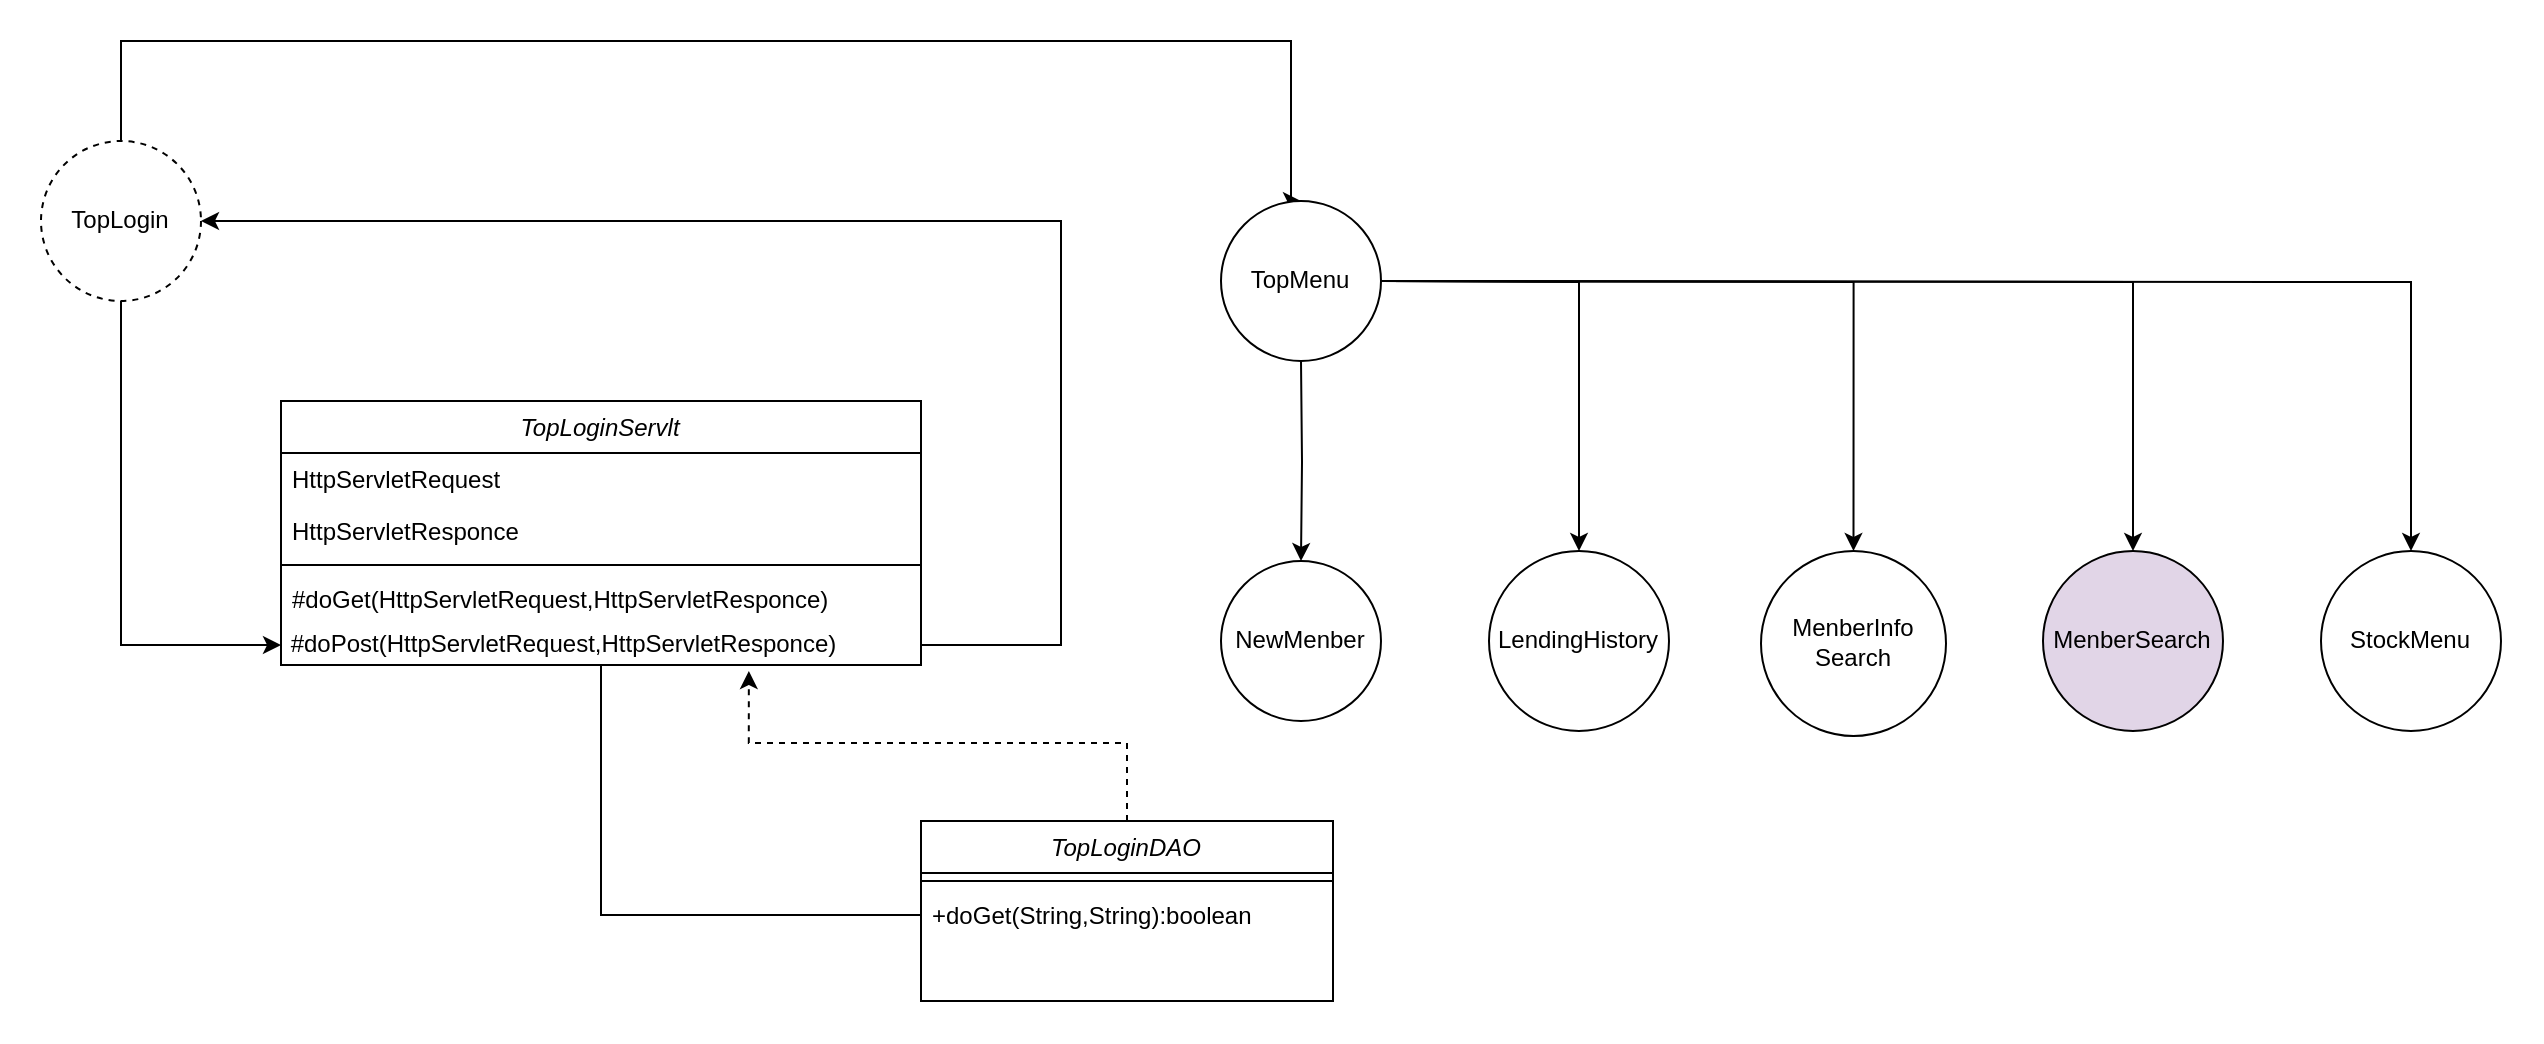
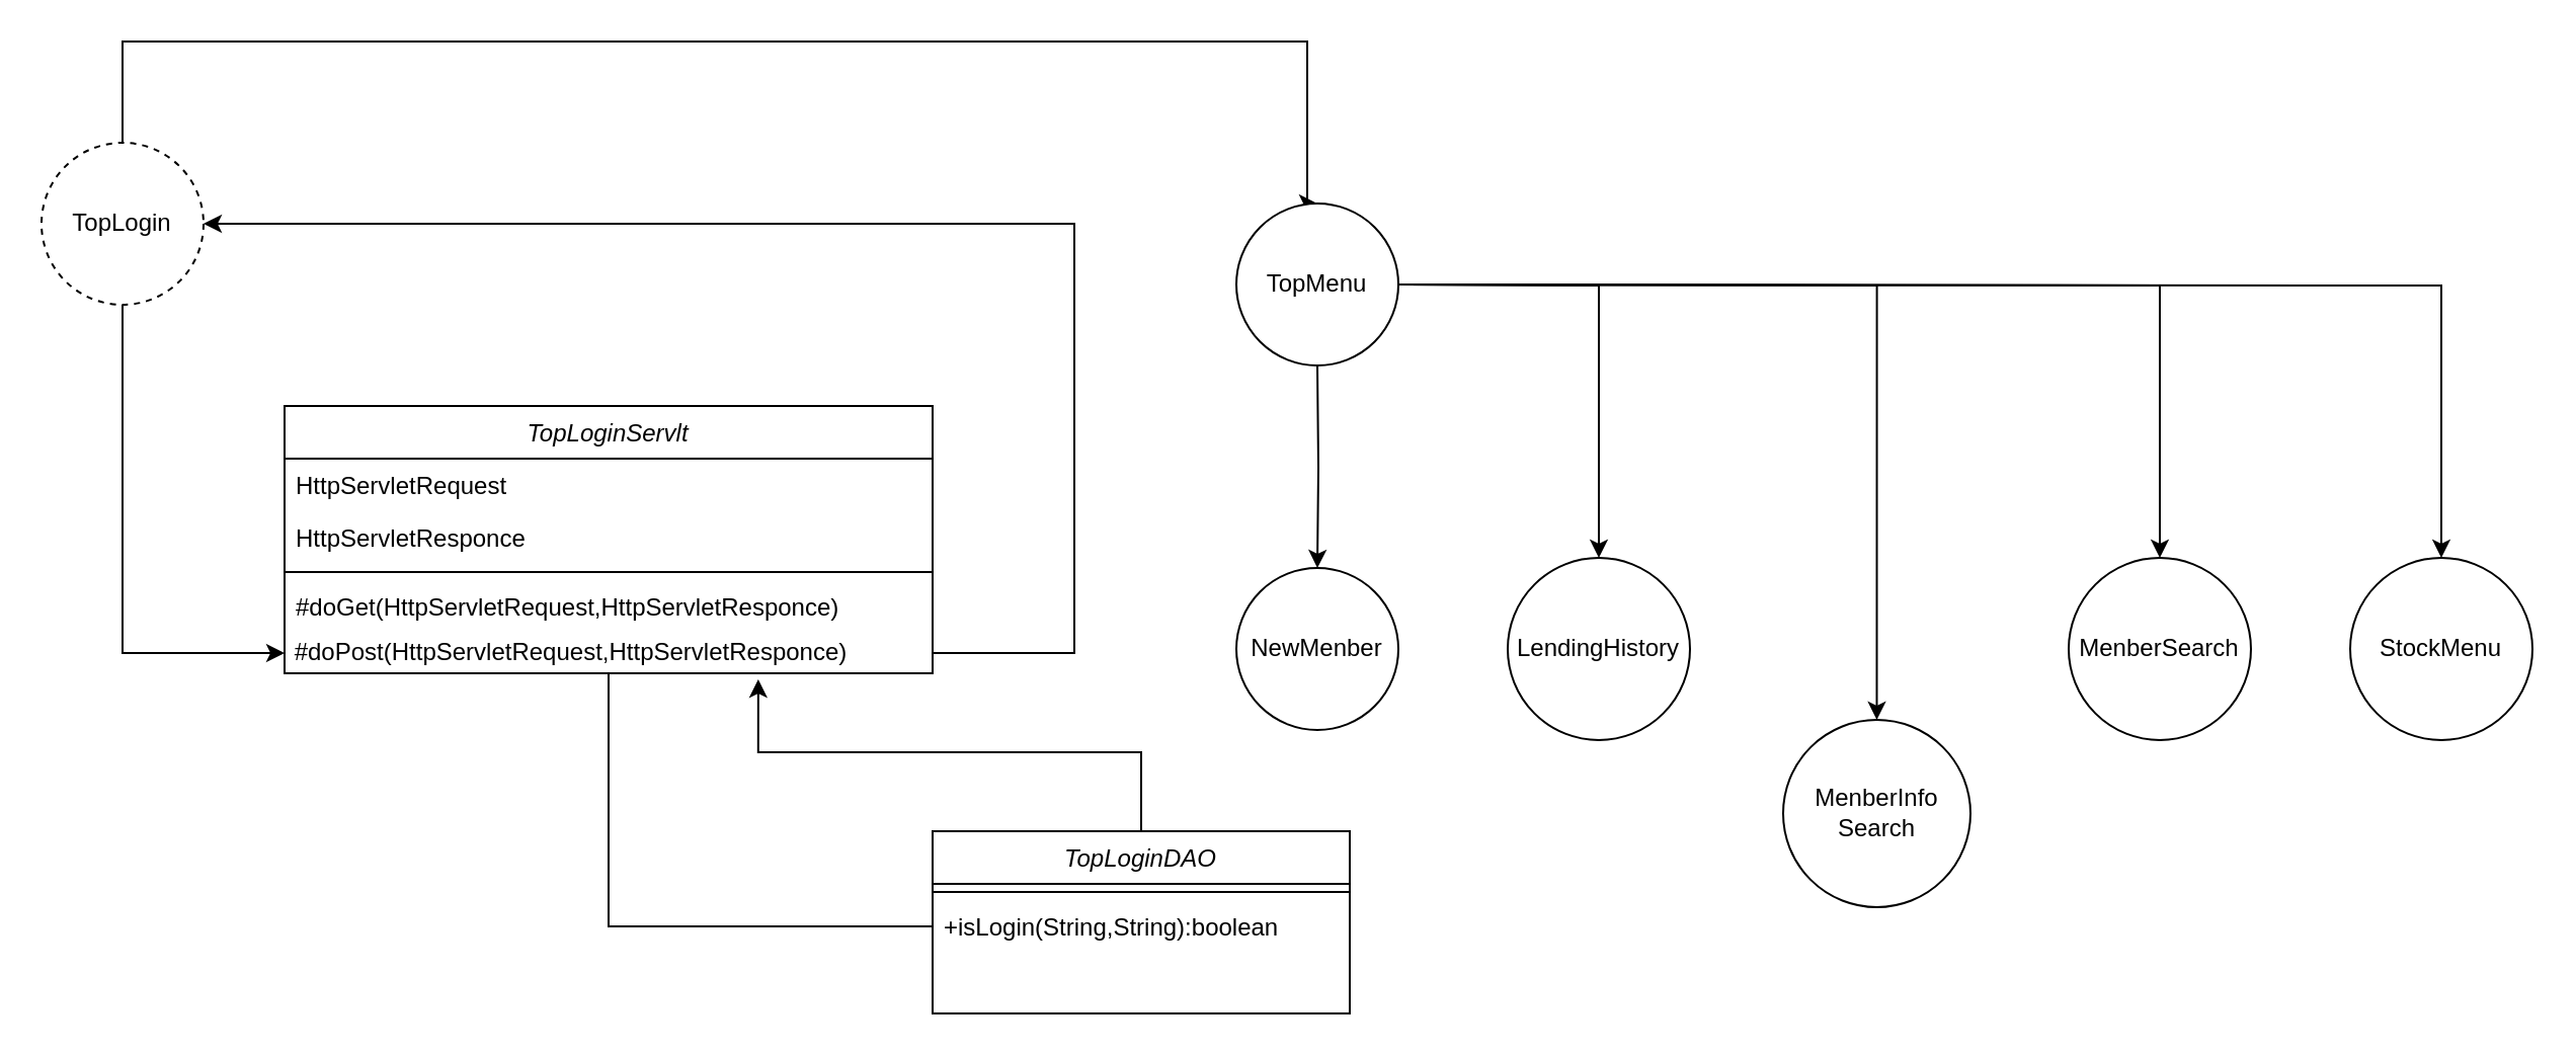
  <mxCell id="0" />
  <mxCell id="1" parent="0" />
  <mxCell id="2" value="TopLoginServlt" style="swimlane;fontStyle=2;align=center;verticalAlign=top;childLayout=stackLayout;horizontal=1;startSize=26;horizontalStack=0;resizeParent=1;resizeLast=0;collapsible=1;marginBottom=0;rounded=0;shadow=0;strokeWidth=1;" parent="1" vertex="1"><mxGeometry x="140" y="200" width="320" height="132" as="geometry"><mxRectangle x="230" y="140" width="160" height="26" as="alternateBounds" /></mxGeometry></mxCell>
  <mxCell id="3" value="HttpServletRequest" style="text;align=left;verticalAlign=top;spacingLeft=4;spacingRight=4;overflow=hidden;rotatable=0;points=[[0,0.5],[1,0.5]];portConstraint=eastwest;" parent="2" vertex="1"><mxGeometry y="26" width="320" height="26" as="geometry" /></mxCell>
  <mxCell id="4" value="HttpServletResponce" style="text;align=left;verticalAlign=top;spacingLeft=4;spacingRight=4;overflow=hidden;rotatable=0;points=[[0,0.5],[1,0.5]];portConstraint=eastwest;rounded=0;shadow=0;html=0;" parent="2" vertex="1"><mxGeometry y="52" width="320" height="26" as="geometry" /></mxCell>
  <mxCell id="5" value="" style="line;html=1;strokeWidth=1;align=left;verticalAlign=middle;spacingTop=-1;spacingLeft=3;spacingRight=3;rotatable=0;labelPosition=right;points=[];portConstraint=eastwest;" parent="2" vertex="1"><mxGeometry y="78" width="320" height="8" as="geometry" /></mxCell>
  <mxCell id="6" value="#doGet(HttpServletRequest,HttpServletResponce)" style="text;align=left;verticalAlign=top;spacingLeft=4;spacingRight=4;overflow=hidden;rotatable=0;points=[[0,0.5],[1,0.5]];portConstraint=eastwest;" parent="2" vertex="1"><mxGeometry y="86" width="320" height="26" as="geometry" /></mxCell>
  <mxCell id="7" value="&amp;nbsp;#doPost(HttpServletRequest,HttpServletResponce)" style="text;html=1;align=left;verticalAlign=middle;resizable=0;points=[];autosize=1;strokeColor=none;fillColor=none;" parent="2" vertex="1"><mxGeometry y="112" width="320" height="20" as="geometry" /></mxCell>
  <mxCell id="8" style="edgeStyle=orthogonalEdgeStyle;rounded=0;orthogonalLoop=1;jettySize=auto;html=1;exitX=0.5;exitY=1;exitDx=0;exitDy=0;entryX=0;entryY=0.5;entryDx=0;entryDy=0;entryPerimeter=0;" parent="1" source="10" target="7" edge="1"><mxGeometry relative="1" as="geometry" /></mxCell>
  <mxCell id="9" style="edgeStyle=orthogonalEdgeStyle;rounded=0;orthogonalLoop=1;jettySize=auto;html=1;exitX=0.5;exitY=0;exitDx=0;exitDy=0;entryX=0.5;entryY=0;entryDx=0;entryDy=0;" parent="1" source="10" target="17" edge="1"><mxGeometry relative="1" as="geometry"><mxPoint x="645" y="20" as="targetPoint" /><Array as="points"><mxPoint x="60" y="20" /><mxPoint x="645" y="20" /><mxPoint x="645" y="100" /></Array></mxGeometry></mxCell>
  <mxCell id="10" value="TopLogin" style="ellipse;whiteSpace=wrap;html=1;aspect=fixed;dashed=1;" parent="1" vertex="1"><mxGeometry x="20" y="70" width="80" height="80" as="geometry" /></mxCell>
- <mxCell id="11" style="edgeStyle=orthogonalEdgeStyle;rounded=0;orthogonalLoop=1;jettySize=auto;html=1;entryX=0.731;entryY=1.15;entryDx=0;entryDy=0;entryPerimeter=0;dashed=1;" parent="1" source="12" target="7" edge="1"><mxGeometry relative="1" as="geometry" /></mxCell>
+ <mxCell id="11" style="edgeStyle=orthogonalEdgeStyle;rounded=0;orthogonalLoop=1;jettySize=auto;html=1;entryX=0.731;entryY=1.15;entryDx=0;entryDy=0;entryPerimeter=0;" parent="1" source="12" target="7" edge="1"><mxGeometry relative="1" as="geometry" /></mxCell>
  <mxCell id="12" value="TopLoginDAO" style="swimlane;fontStyle=2;align=center;verticalAlign=top;childLayout=stackLayout;horizontal=1;startSize=26;horizontalStack=0;resizeParent=1;resizeLast=0;collapsible=1;marginBottom=0;rounded=0;shadow=0;strokeWidth=1;" parent="1" vertex="1"><mxGeometry x="460" y="410" width="206" height="90" as="geometry"><mxRectangle x="230" y="140" width="160" height="26" as="alternateBounds" /></mxGeometry></mxCell>
  <mxCell id="13" value="" style="line;html=1;strokeWidth=1;align=left;verticalAlign=middle;spacingTop=-1;spacingLeft=3;spacingRight=3;rotatable=0;labelPosition=right;points=[];portConstraint=eastwest;" parent="12" vertex="1"><mxGeometry y="26" width="206" height="8" as="geometry" /></mxCell>
- <mxCell id="14" value="+doGet(String,String):boolean" style="text;align=left;verticalAlign=top;spacingLeft=4;spacingRight=4;overflow=hidden;rotatable=0;points=[[0,0.5],[1,0.5]];portConstraint=eastwest;" parent="12" vertex="1"><mxGeometry y="34" width="206" height="26" as="geometry" /></mxCell>
+ <mxCell id="14" value="+isLogin(String,String):boolean" style="text;align=left;verticalAlign=top;spacingLeft=4;spacingRight=4;overflow=hidden;rotatable=0;points=[[0,0.5],[1,0.5]];portConstraint=eastwest;" parent="12" vertex="1"><mxGeometry y="34" width="206" height="26" as="geometry" /></mxCell>
  <mxCell id="15" style="edgeStyle=orthogonalEdgeStyle;rounded=0;orthogonalLoop=1;jettySize=auto;html=1;entryX=0;entryY=0.5;entryDx=0;entryDy=0;endArrow=none;" parent="1" source="7" target="14" edge="1"><mxGeometry relative="1" as="geometry" /></mxCell>
  <mxCell id="16" style="edgeStyle=orthogonalEdgeStyle;rounded=0;orthogonalLoop=1;jettySize=auto;html=1;entryX=1;entryY=0.5;entryDx=0;entryDy=0;" parent="1" source="7" target="10" edge="1"><mxGeometry relative="1" as="geometry"><mxPoint x="510" y="110" as="targetPoint" /><Array as="points"><mxPoint x="530" y="322" /><mxPoint x="530" y="110" /></Array></mxGeometry></mxCell>
  <mxCell id="17" value="TopMenu" style="ellipse;whiteSpace=wrap;html=1;aspect=fixed;" parent="1" vertex="1"><mxGeometry x="610" y="100" width="80" height="80" as="geometry" /></mxCell>
  <mxCell id="18" style="edgeStyle=orthogonalEdgeStyle;rounded=0;orthogonalLoop=1;jettySize=auto;html=1;entryX=0.5;entryY=0;entryDx=0;entryDy=0;" parent="1" target="24" edge="1"><mxGeometry relative="1" as="geometry"><mxPoint x="650" y="180" as="sourcePoint" /></mxGeometry></mxCell>
  <mxCell id="19" style="edgeStyle=orthogonalEdgeStyle;rounded=0;orthogonalLoop=1;jettySize=auto;html=1;exitX=1;exitY=0.5;exitDx=0;exitDy=0;entryX=0.5;entryY=0;entryDx=0;entryDy=0;" parent="1" target="27" edge="1"><mxGeometry relative="1" as="geometry"><mxPoint x="690" y="140" as="sourcePoint" /></mxGeometry></mxCell>
  <mxCell id="20" style="edgeStyle=orthogonalEdgeStyle;rounded=0;orthogonalLoop=1;jettySize=auto;html=1;exitX=1;exitY=0.5;exitDx=0;exitDy=0;entryX=0.5;entryY=0;entryDx=0;entryDy=0;" parent="1" target="23" edge="1"><mxGeometry relative="1" as="geometry"><mxPoint x="690" y="140" as="sourcePoint" /></mxGeometry></mxCell>
  <mxCell id="21" style="edgeStyle=orthogonalEdgeStyle;rounded=0;orthogonalLoop=1;jettySize=auto;html=1;exitX=1;exitY=0.5;exitDx=0;exitDy=0;entryX=0.5;entryY=0;entryDx=0;entryDy=0;" parent="1" target="25" edge="1"><mxGeometry relative="1" as="geometry"><mxPoint x="690" y="140" as="sourcePoint" /></mxGeometry></mxCell>
  <mxCell id="22" style="edgeStyle=orthogonalEdgeStyle;rounded=0;orthogonalLoop=1;jettySize=auto;html=1;exitX=1;exitY=0.5;exitDx=0;exitDy=0;entryX=0.5;entryY=0;entryDx=0;entryDy=0;" parent="1" target="26" edge="1"><mxGeometry relative="1" as="geometry"><mxPoint x="690" y="140" as="sourcePoint" /></mxGeometry></mxCell>
- <mxCell id="23" value="MenberSearch" style="ellipse;whiteSpace=wrap;html=1;aspect=fixed;verticalAlign=middle;fillColor=#e1d5e7;" parent="1" vertex="1"><mxGeometry x="1021" y="275" width="90" height="90" as="geometry" /></mxCell>
+ <mxCell id="23" value="MenberSearch" style="ellipse;whiteSpace=wrap;html=1;aspect=fixed;verticalAlign=middle;" parent="1" vertex="1"><mxGeometry x="1021" y="275" width="90" height="90" as="geometry" /></mxCell>
  <mxCell id="24" value="NewMenber" style="ellipse;whiteSpace=wrap;html=1;aspect=fixed;verticalAlign=middle;" parent="1" vertex="1"><mxGeometry x="610" y="280" width="80" height="80" as="geometry" /></mxCell>
- <mxCell id="25" value="MenberInfo&lt;br&gt;Search" style="ellipse;whiteSpace=wrap;html=1;aspect=fixed;verticalAlign=middle;" parent="1" vertex="1"><mxGeometry x="880" y="275" width="92.5" height="92.5" as="geometry" /></mxCell>
+ <mxCell id="25" value="MenberInfo&lt;br&gt;Search" style="ellipse;whiteSpace=wrap;html=1;aspect=fixed;verticalAlign=middle;" parent="1" vertex="1"><mxGeometry x="880" y="355" width="92.5" height="92.5" as="geometry" /></mxCell>
  <mxCell id="26" value="LendingHistory" style="ellipse;whiteSpace=wrap;html=1;aspect=fixed;verticalAlign=middle;" parent="1" vertex="1"><mxGeometry x="744" y="275" width="90" height="90" as="geometry" /></mxCell>
  <mxCell id="27" value="StockMenu" style="ellipse;whiteSpace=wrap;html=1;aspect=fixed;verticalAlign=middle;" parent="1" vertex="1"><mxGeometry x="1160" y="275" width="90" height="90" as="geometry" /></mxCell>
